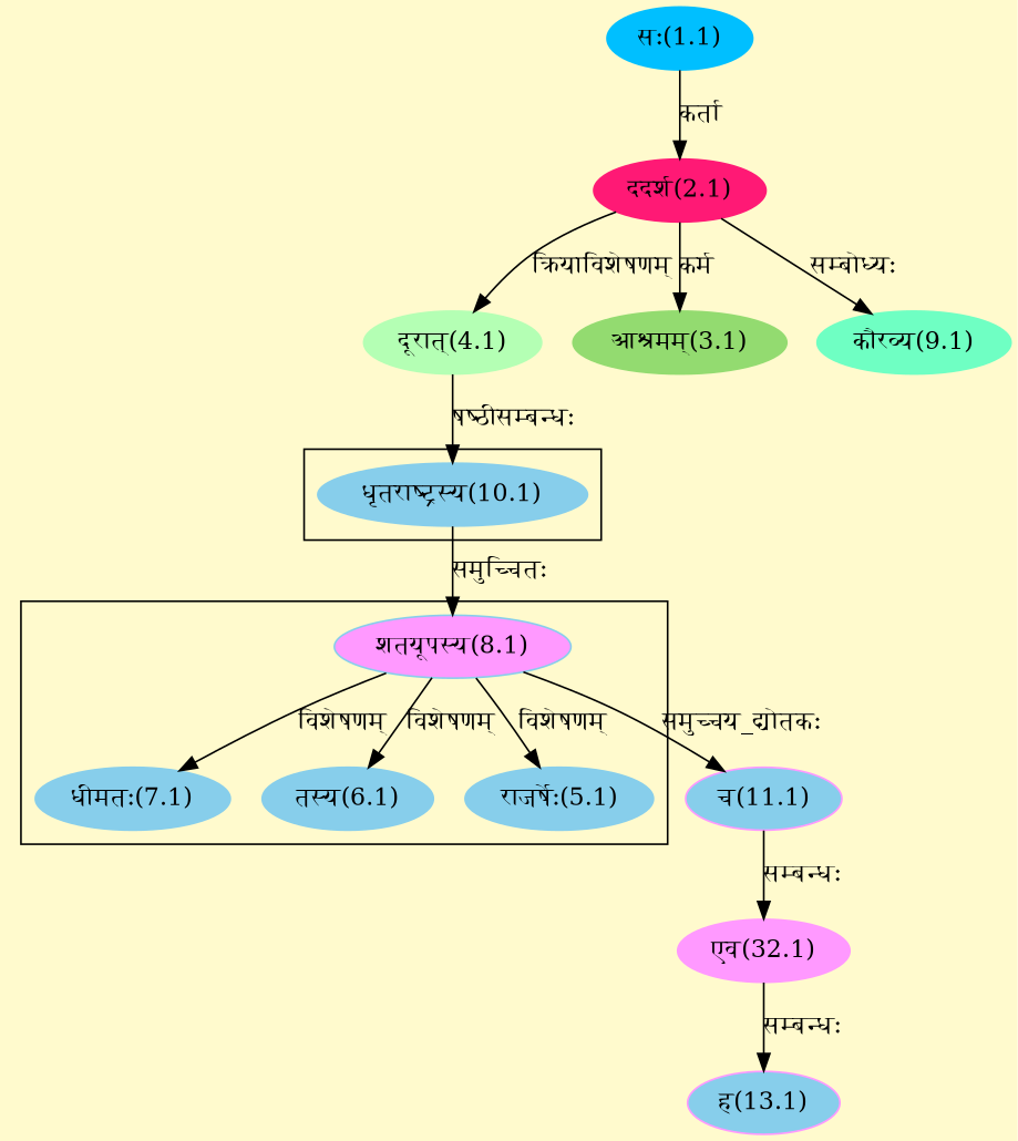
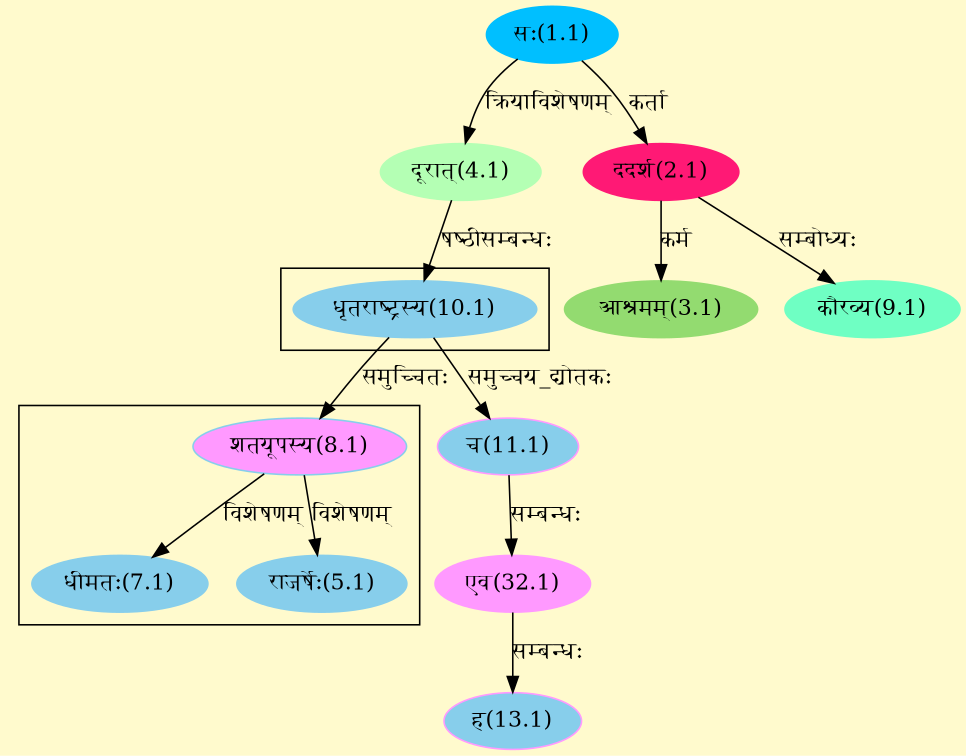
  digraph {
    bgcolor=lemonchiffon1
    compound=true
    rankdir=BT
    node [color="#87CEEB" style=filled]
    edge [dir=back]
    n1 [label="राजर्षेः(5.1)"]
    n2 [fillcolor="#FF99FF" label="शतयूपस्य(8.1)"]
-   n3 [label="तस्य(6.1)"]
    n4 [label="धीमतः(7.1)"]
    n5 [label="धृतराष्ट्रस्य(10.1)"]
    n6 [color="#B4FFB4" label="दूरात्(4.1)"]
    n7 [color="#93DB70" label="आश्रमम्(3.1)"]
    n8 [color="#FF1975" label="ददर्श(2.1)"]
    n9 [color="#00BFFF" label="सः(1.1)"]
    n10 [color="#6FFFC3" label="कौरव्य(9.1)"]
    n11 [color="#FF99FF" fillcolor="#87CEEB" label="च(11.1)"]
    n12 [color="#FF99FF" label="एव(32.1)"]
    n13 [color="#FF99FF" fillcolor="#87CEEB" label="ह(13.1)"]
    subgraph cluster_1 {
      n1
      n2
-     n3
      n4
    }
    subgraph cluster_2 {
      n5
    }
    n1 -> n2 [label="विशेषणम्"]
    n2 -> n5 [label="समुच्चितः"]
-   n3 -> n2 [label="विशेषणम्"]
    n4 -> n2 [label="विशेषणम्"]
    n5 -> n6 [label="षष्ठीसम्बन्धः"]
-   n6 -> n8 [label="क्रियाविशेषणम्"]
+   n6 -> n9 [label="क्रियाविशेषणम्"]
    n7 -> n8 [label="कर्म"]
    n8 -> n9 [label="कर्ता"]
    n10 -> n8 [label="सम्बोध्यः"]
-   n11 -> n2 [label="समुच्चय_द्योतकः"]
+   n11 -> n5 [label="समुच्चय_द्योतकः"]
    n12 -> n11 [label="सम्बन्धः"]
    n13 -> n12 [label="सम्बन्धः"]
  }
